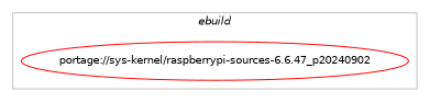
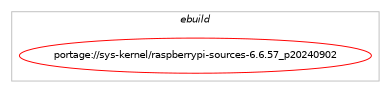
  digraph {
    compound=true
    concentrate=true
    fontname=Helvetica
    fontsize=10
    newrank=true
    rankdir=LR
    ranksep=1.5
-   n1 [color=red fontname=Helvetica fontsize=10 label="portage://sys-kernel/raspberrypi-sources-6.6.47_p20240902" width=4]
+   n1 [color=red fontname=Helvetica fontsize=10 label="portage://sys-kernel/raspberrypi-sources-6.6.57_p20240902" width=4]
    subgraph cluster_1 {
      color=gray
      label=<<i>ebuild</i>>
      n1
    }
    subgraph cluster_2 {
      color=gray
      label=<<i>dependencies</i>>
      subgraph cluster_3 {
        color=gray
        fillcolor="#eeeeee"
        label=<<i>compile</i>>
        style=filled
      }
      subgraph cluster_4 {
        color=gray
        fillcolor="#eeeeee"
        label=<<i>compile and run</i>>
        style=filled
      }
      subgraph cluster_5 {
        color=gray
        fillcolor="#eeeeee"
        label=<<i>run</i>>
        style=filled
      }
    }
    subgraph cluster_6 {
      color=gray
      label=<<i>candidates</i>>
      rank=same
    }
  }
